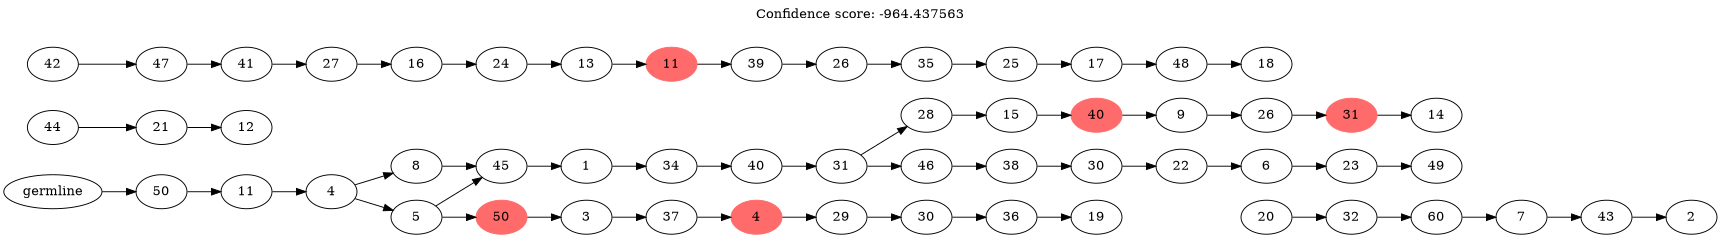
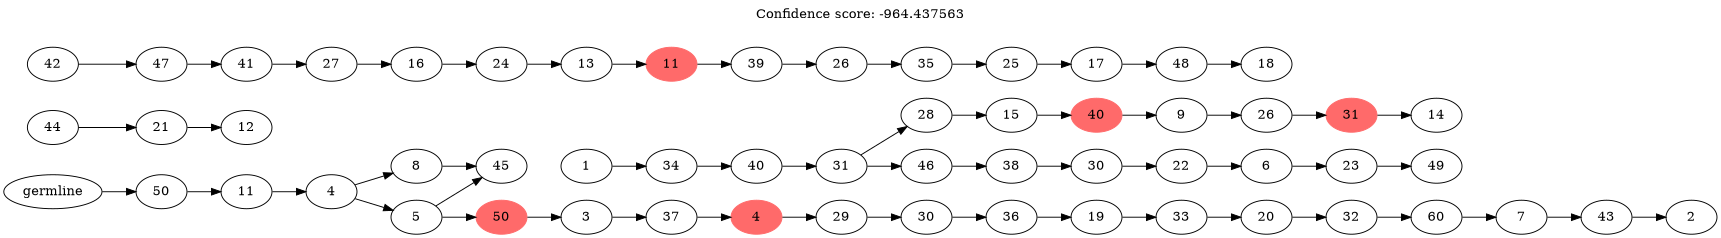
  digraph {
    label="Confidence score: -964.437563"
    labelloc=t
    rankdir=LR
    n1 [color=indianred1 label=31 style=filled]
    n2 [label=14]
    n3 [label=26]
    n4 [label=9]
    n5 [color=indianred1 label=40 style=filled]
    n6 [label=15]
    n7 [label=28]
    n8 [label=21]
    n9 [label=12]
    n10 [label=44]
    n11 [label=49]
    n12 [label=23]
    n13 [label=6]
    n14 [label=22]
    n15 [label=30]
    n16 [label=38]
    n17 [label=46]
    n18 [label=31]
    n19 [label=40]
    n20 [label=34]
    n21 [label=1]
    n22 [label=45]
    n23 [label=8]
    n24 [label=43]
    n25 [label=2]
    n26 [label=7]
    n27 [label=60]
    n28 [label=32]
    n29 [label=20]
+   n30 [label=33]
    n31 [label=19]
    n32 [label=36]
    n33 [label=30]
    n34 [label=29]
    n35 [color=indianred1 label=4 style=filled]
    n36 [label=37]
    n37 [label=3]
    n38 [color=indianred1 label=50 style=filled]
    n39 [label=48]
    n40 [label=18]
    n41 [label=17]
    n42 [label=25]
    n43 [label=35]
    n44 [label=26]
    n45 [label=39]
    n46 [color=indianred1 label=11 style=filled]
    n47 [label=13]
    n48 [label=24]
    n49 [label=16]
    n50 [label=27]
    n51 [label=41]
    n52 [label=47]
    n53 [label=42]
    n54 [label=5]
    n55 [label=4]
    n56 [label=11]
    n57 [label=50]
    n58 [label=germline]
    n1 -> n2
    n3 -> n1
    n4 -> n3
    n5 -> n4
    n6 -> n5
    n7 -> n6
    n8 -> n9
    n10 -> n8
    n12 -> n11
    n13 -> n12
    n14 -> n13
    n15 -> n14
    n16 -> n15
    n17 -> n16
    n18 -> n7
    n18 -> n17
    n19 -> n18
    n20 -> n19
    n21 -> n20
-   n22 -> n21
    n23 -> n22
    n24 -> n25
    n26 -> n24
    n27 -> n26
    n28 -> n27
    n29 -> n28
+   n30 -> n29
+   n31 -> n30
    n32 -> n31
    n33 -> n32
    n34 -> n33
    n35 -> n34
    n36 -> n35
    n37 -> n36
    n38 -> n37
    n39 -> n40
    n41 -> n39
    n42 -> n41
    n43 -> n42
    n44 -> n43
    n45 -> n44
    n46 -> n45
    n47 -> n46
    n48 -> n47
    n49 -> n48
    n50 -> n49
    n51 -> n50
    n52 -> n51
    n53 -> n52
    n54 -> n22
    n54 -> n38
    n55 -> n23
    n55 -> n54
    n56 -> n55
    n57 -> n56
    n58 -> n57
  }
